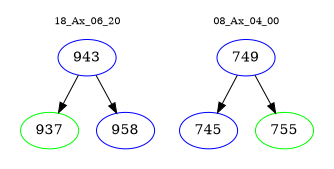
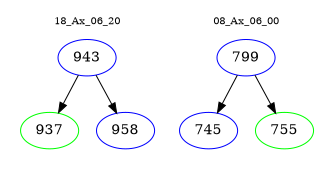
  digraph {
    node [color=blue]
    edge [color=black]
    n1 [label=943]
    n2 [color=green label=937]
    n3 [label=958]
-   n4 [label=749]
+   n4 [label=799]
    n5 [label=745]
    n6 [color=green label=755]
    subgraph cluster_1 {
      color=white
      fontsize=10
      label="18_Ax_06_20"
      n1
      n2
      n3
    }
    subgraph cluster_2 {
      color=white
      fontsize=10
-     label="08_Ax_04_00"
+     label="08_Ax_06_00"
      n4
      n5
      n6
    }
    n1 -> n2
    n1 -> n3
    n4 -> n5
    n4 -> n6
  }
